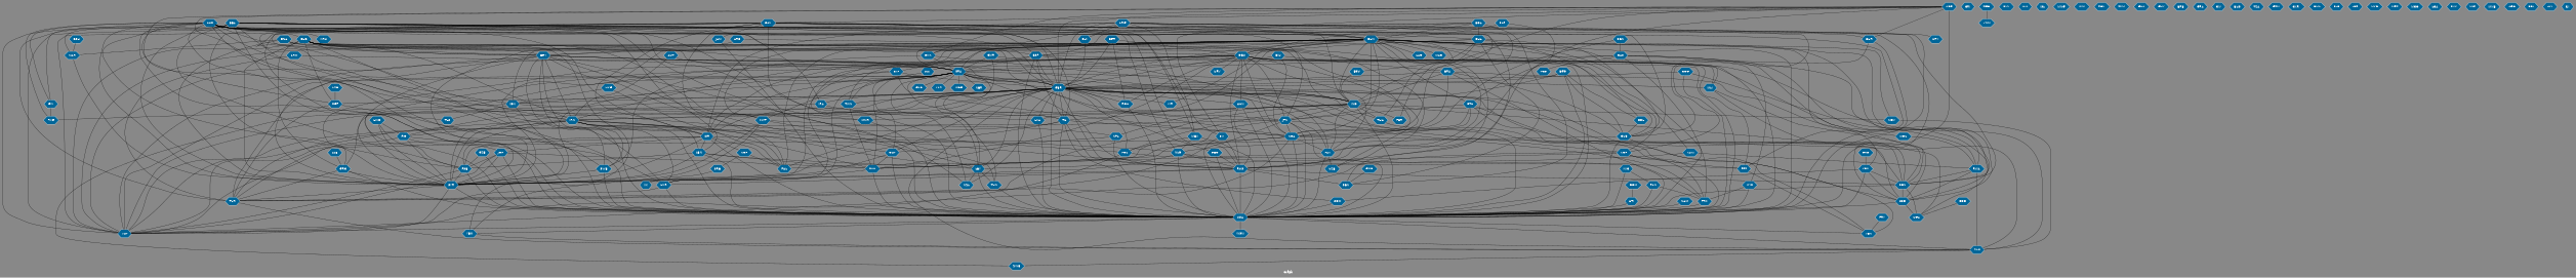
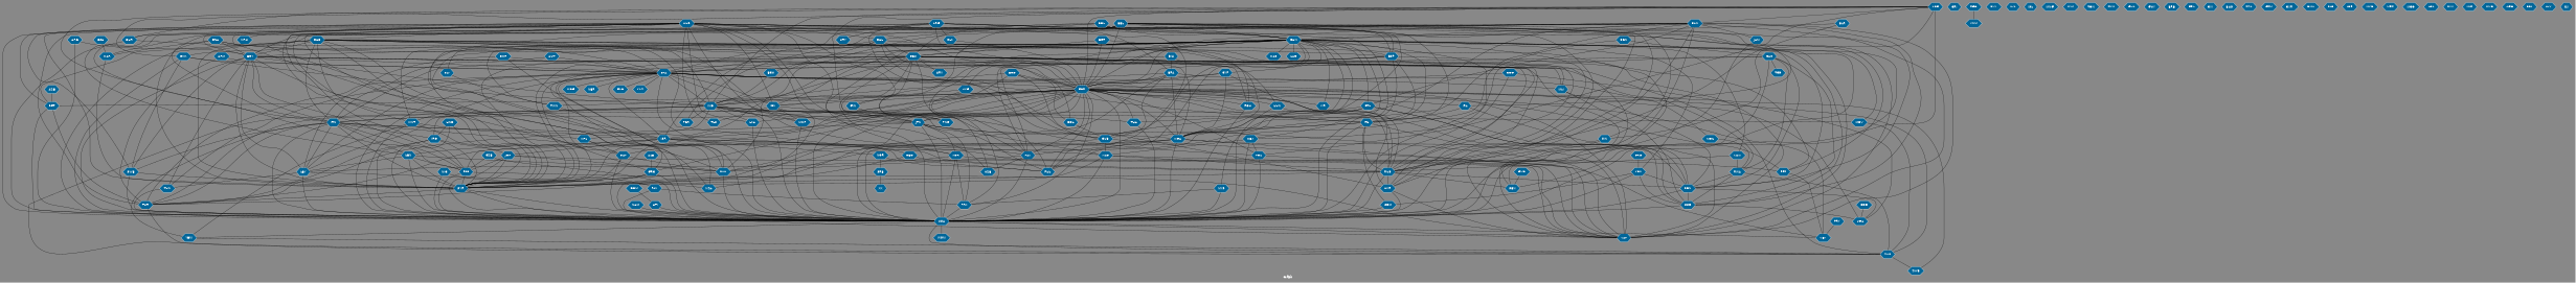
  graph {
    bgcolor="#888888"
    fontcolor=white
    fontsize=12
    label="Graph"
    node [color=white fillcolor="#006699" fontcolor=white fontname=Helvetica shape=hexagon style=filled]
    edge [arrowhead=open color=black fontcolor=white fontname=Courier fontsize=12 weight=1]
    n1 [label=AFG]
    n2 [label=USA]
    n3 [label=IND]
    n4 [label=GBR]
    n5 [label=IRN]
    n6 [label=CAN]
    n7 [label=PAK]
    n8 [label=BHR]
    n9 [label=DNK]
    n10 [label=POL]
    n11 [label=FIN]
    n12 [label=VAT]
    n13 [label=ZAF]
    n14 [label=VEN]
    n15 [label=YEM]
    n16 [label=WSM]
    n17 [label=JPN]
    n18 [label=TUR]
    n19 [label=LKA]
    n20 [label=MMR]
    n21 [label=THA]
    n22 [label=NPL]
    n23 [label=MDV]
    n24 [label=PER]
    n25 [label=ISR]
    n26 [label=SYR]
    n27 [label=RUS]
    n28 [label=NGA]
    n29 [label=HUN]
    n30 [label=GRC]
    n31 [label=ROU]
    n32 [label=PHL]
    n33 [label=SSD]
    n34 [label=SDN]
    n35 [label=LBY]
    n36 [label=QAT]
    n37 [label=IDN]
    n38 [label=NZL]
    n39 [label=SGP]
    n40 [label=PRT]
    n41 [label=UGA]
    n42 [label=IRQ]
    n43 [label=IRL]
    n44 [label=ZWE]
    n45 [label=ITA]
    n46 [label=PRK]
    n47 [label=TWN]
    n48 [label=VIR]
    n49 [label=SAU]
    n50 [label=PSE]
    n51 [label=LBN]
    n52 [label=SWE]
    n53 [label=UKR]
    n54 [label=EGY]
    n55 [label=CHN]
    n56 [label=JAM]
    n57 [label=MEX]
    n58 [label=UZB]
    n59 [label=KOR]
    n60 [label=FRA]
    n61 [label=DEU]
    n62 [label=RWA]
    n63 [label=MLI]
    n64 [label=HRV]
    n65 [label=NLD]
    n66 [label=JOR]
    n67 [label=NOR]
    n68 [label=SEN]
    n69 [label=TUN]
    n70 [label=KWT]
    n71 [label=GAB]
    n72 [label=KAZ]
    n73 [label=MDG]
    n74 [label=NER]
    n75 [label=GEO]
    n76 [label=SRB]
    n77 [label=CAF]
    n78 [label=ETH]
    n79 [label=TCD]
    n80 [label=AUS]
    n81 [label=CHE]
    n82 [label=CHL]
    n83 [label=GIN]
    n84 [label=PNG]
    n85 [label=TLS]
    n86 [label=NRU]
    n87 [label=ESP]
    n88 [label=CUB]
    n89 [label=KHM]
    n90 [label=KEN]
    n91 [label=MYS]
    n92 [label=HKG]
    n93 [label=CYP]
    n94 [label=MAC]
    n95 [label=LAO]
    n96 [label=ECU]
    n97 [label=COL]
    n98 [label=SLV]
    n99 [label=SOM]
    n100 [label=BRA]
    n101 [label=MOZ]
    n102 [label=BEL]
    n103 [label=MAR]
    n104 [label=CRI]
    n105 [label=NIC]
    n106 [label=PAN]
    n107 [label=HND]
    n108 [label=VNM]
    n109 [label=BGD]
    n110 [label=SVN]
    n111 [label=BIH]
    n112 [label=HTI]
    n113 [label=LVA]
    n114 [label=BOL]
    n115 [label=ISL]
    n116 [label=DZA]
    n117 [label=MNG]
    n118 [label=ARG]
    n119 [label=URY]
    n120 [label=FLK]
    n121 [label=AUT]
    n122 [label=CZE]
    n123 [label=BLR]
    n124 [label=BGR]
    n125 [label=ARE]
    n126 [label=GRD]
    n127 [label=CMR]
    n128 [label=COG]
    n129 [label=XK]
    n130 [label=MWI]
    n131 [label=AZE]
    n132 [label=TON]
    n133 [label=TKM]
    n134 [label=GHA]
    n135 [label=GUY]
    n136 [label=BRB]
    n137 [label=NAM]
    n138 [label=DOM]
    n139 [label=GRL]
    n140 [label=CIV]
    n141 [label=BHS]
    n142 [label=TZA]
    n143 [label=GTM]
    n144 [label=BEN]
    n145 [label="CXR "]
    n146 [label=DMA]
    n147 [label=SLE]
    n148 [label=LBR]
    n149 [label=MKD]
    n150 [label=MRT]
    n151 [label=PRY]
    n152 [label=MCO]
    n153 [label=LCA]
    n154 [label=SVK]
    n155 [label=COD]
    n156 [label=MLT]
    n157 [label=MNE]
    n158 [label=AGO]
    n159 [label=ALB]
    n160 [label=BFA]
    n161 [label=GMB]
    n162 [label=LUX]
    n163 [label=TGO]
    n164 [label=FJI]
    n165 [label=ESH]
    n166 [label=ARM]
    n1 -- n2 [weight=46]
    n1 -- n3
    n1 -- n4 [weight=8]
    n1 -- n5
    n1 -- n6 [weight=2]
    n1 -- n7 [weight=8]
    n1 -- n8
    n1 -- n9
    n1 -- n10
    n1 -- n11
    n2 -- n12 [weight=6]
    n2 -- n13
    n2 -- n14 [weight=2]
    n2 -- n15 [weight=7]
    n2 -- n16 [weight=3]
    n3 -- n2 [weight=55]
    n3 -- n5
    n3 -- n7 [weight=3]
    n3 -- n10
    n3 -- n13 [weight=2]
    n3 -- n17 [weight=5]
    n3 -- n18
    n3 -- n19 [weight=5]
    n3 -- n20
    n3 -- n21
    n3 -- n22 [weight=2]
    n3 -- n23
    n3 -- n24
    n4 -- n2 [weight=53]
    n4 -- n3 [weight=12]
    n4 -- n5 [weight=8]
    n4 -- n7 [weight=10]
    n4 -- n10 [weight=6]
    n4 -- n13
    n4 -- n14 [weight=9]
    n4 -- n17 [weight=5]
    n4 -- n19
    n4 -- n21 [weight=2]
    n4 -- n25
    n4 -- n26 [weight=34]
    n4 -- n27
    n4 -- n28 [weight=7]
    n4 -- n29 [weight=10]
    n4 -- n30
    n4 -- n31 [weight=5]
    n4 -- n32 [weight=2]
    n4 -- n33
    n4 -- n34
    n4 -- n35 [weight=18]
    n4 -- n36 [weight=2]
    n4 -- n37 [weight=4]
    n4 -- n38 [weight=9]
    n4 -- n39 [weight=2]
    n4 -- n40 [weight=3]
    n4 -- n41 [weight=5]
    n4 -- n42 [weight=2]
    n4 -- n43
    n4 -- n44
    n4 -- n45
    n4 -- n46
    n4 -- n47
    n4 -- n48 [weight=2]
    n5 -- n2 [weight=49]
    n5 -- n15 [weight=9]
    n5 -- n18 [weight=4]
    n5 -- n25 [weight=3]
    n5 -- n26 [weight=103]
    n5 -- n27 [weight=14]
    n5 -- n35
    n5 -- n42 [weight=7]
    n5 -- n49
    n5 -- n50 [weight=2]
    n5 -- n51 [weight=4]
    n5 -- n52
    n6 -- n2 [weight=15]
    n6 -- n3 [weight=2]
    n6 -- n4 [weight=3]
    n6 -- n5
    n6 -- n12 [weight=5]
    n6 -- n25 [weight=3]
    n6 -- n26 [weight=2]
    n6 -- n28
    n6 -- n32 [weight=5]
    n6 -- n33
    n6 -- n34
    n6 -- n53 [weight=2]
    n6 -- n54 [weight=5]
    n6 -- n55 [weight=2]
    n6 -- n56 [weight=5]
    n6 -- n57 [weight=3]
    n7 -- n2 [weight=5]
    n7 -- n49
    n7 -- n58
    n8 -- n2
    n8 -- n59
+   n9 -- n2
    n9 -- n3 [weight=21]
    n9 -- n52
    n9 -- n60
    n10 -- n2 [weight=3]
    n10 -- n12 [weight=2]
    n11 -- n2
    n11 -- n27
    n13 -- n44
    n15 -- n13
    n17 -- n2 [weight=31]
    n17 -- n12
    n17 -- n18
    n17 -- n28 [weight=2]
    n17 -- n32 [weight=6]
    n17 -- n46
    n17 -- n59 [weight=4]
    n18 -- n13 [weight=4]
    n19 -- n2 [weight=5]
    n20 -- n2 [weight=2]
    n21 -- n2 [weight=3]
    n22 -- n2 [weight=3]
    n22 -- n36 [weight=5]
    n23 -- n13
    n25 -- n2 [weight=24]
    n25 -- n12 [weight=2]
    n25 -- n26 [weight=6]
    n25 -- n32 [weight=3]
    n25 -- n50 [weight=100]
    n25 -- n51
    n25 -- n65 [weight=3]
    n25 -- n66 [weight=7]
    n25 -- n67 [weight=2]
    n26 -- n2 [weight=64]
    n26 -- n12
    n26 -- n18 [weight=9]
    n27 -- n2 [weight=77]
    n27 -- n26 [weight=23]
    n27 -- n34
    n27 -- n53 [weight=19]
    n27 -- n68 [weight=7]
    n28 -- n2 [weight=10]
    n28 -- n7
    n28 -- n12
    n28 -- n18
    n28 -- n34
    n28 -- n49
    n29 -- n2 [weight=2]
    n29 -- n27 [weight=5]
    n30 -- n2 [weight=2]
    n30 -- n18
    n30 -- n26 [weight=3]
    n31 -- n2 [weight=5]
    n33 -- n2 [weight=10]
    n33 -- n41 [weight=5]
    n34 -- n2 [weight=12]
    n34 -- n33 [weight=238]
    n34 -- n41 [weight=7]
    n35 -- n2 [weight=5]
    n35 -- n38 [weight=8]
    n35 -- n69 [weight=2]
    n36 -- n2
    n36 -- n26 [weight=2]
    n36 -- n49 [weight=2]
    n37 -- n20 [weight=2]
    n37 -- n26
    n37 -- n84
    n37 -- n85
    n39 -- n2
    n39 -- n18
    n40 -- n14
    n42 -- n2 [weight=39]
    n42 -- n18
    n42 -- n26 [weight=7]
    n42 -- n66 [weight=4]
    n43 -- n12 [weight=2]
    n43 -- n45 [weight=2]
    n45 -- n2 [weight=2]
    n45 -- n12 [weight=9]
    n45 -- n26 [weight=3]
    n45 -- n27
    n45 -- n28
    n45 -- n99
    n46 -- n2 [weight=16]
    n47 -- n49 [weight=3]
    n49 -- n2 [weight=3]
    n49 -- n26 [weight=4]
    n50 -- n2 [weight=4]
    n50 -- n12 [weight=2]
    n50 -- n26 [weight=8]
    n51 -- n2 [weight=2]
    n51 -- n26 [weight=17]
    n51 -- n35 [weight=2]
    n51 -- n49 [weight=3]
    n51 -- n50
    n52 -- n2 [weight=2]
    n52 -- n26 [weight=5]
    n53 -- n2 [weight=9]
    n53 -- n12
    n54 -- n2 [weight=15]
    n54 -- n3
    n54 -- n4 [weight=4]
    n54 -- n5 [weight=2]
    n54 -- n12 [weight=4]
    n54 -- n26
    n54 -- n35 [weight=16]
    n54 -- n36 [weight=5]
    n54 -- n50
    n54 -- n52
    n54 -- n53
    n54 -- n60 [weight=2]
    n54 -- n69 [weight=4]
    n55 -- n2 [weight=83]
    n55 -- n3 [weight=7]
    n55 -- n4 [weight=12]
    n55 -- n7 [weight=2]
    n55 -- n9 [weight=2]
    n55 -- n12 [weight=2]
    n55 -- n17 [weight=56]
    n55 -- n21
    n55 -- n23
    n55 -- n26 [weight=8]
    n55 -- n27 [weight=4]
    n55 -- n28 [weight=2]
    n55 -- n32 [weight=3]
    n55 -- n33 [weight=3]
    n55 -- n34 [weight=6]
    n55 -- n37
    n55 -- n38 [weight=2]
    n55 -- n45 [weight=2]
    n55 -- n46
    n55 -- n47 [weight=2]
    n55 -- n48 [weight=2]
    n55 -- n54
    n55 -- n59 [weight=4]
    n55 -- n60 [weight=12]
    n55 -- n61 [weight=4]
    n55 -- n70
    n55 -- n78 [weight=2]
    n55 -- n87
    n55 -- n88
    n55 -- n89 [weight=2]
    n55 -- n90 [weight=6]
    n55 -- n91
    n55 -- n92
    n55 -- n93
    n55 -- n94
    n55 -- n95 [weight=3]
    n56 -- n2 [weight=2]
    n57 -- n2 [weight=26]
    n57 -- n10
    n57 -- n65
    n59 -- n2 [weight=6]
    n59 -- n12
    n59 -- n35 [weight=9]
    n59 -- n46 [weight=8]
    n60 -- n2 [weight=19]
    n60 -- n3 [weight=17]
    n60 -- n4 [weight=43]
    n60 -- n12 [weight=22]
    n60 -- n17 [weight=4]
    n60 -- n18 [weight=13]
    n60 -- n25 [weight=2]
    n60 -- n26 [weight=15]
    n60 -- n27 [weight=2]
    n60 -- n35 [weight=2]
    n60 -- n36
    n60 -- n37 [weight=3]
    n60 -- n45 [weight=9]
    n60 -- n49 [weight=2]
    n60 -- n53 [weight=3]
    n60 -- n63 [weight=11]
    n60 -- n69 [weight=3]
    n60 -- n70 [weight=2]
    n60 -- n71
    n60 -- n72 [weight=5]
    n60 -- n73
    n60 -- n74
    n60 -- n75
    n61 -- n2 [weight=38]
    n61 -- n4 [weight=10]
    n61 -- n5
    n61 -- n7
    n61 -- n13
    n61 -- n17 [weight=3]
    n61 -- n25
    n61 -- n26 [weight=7]
    n61 -- n27 [weight=2]
    n61 -- n28
    n61 -- n29
    n61 -- n30
    n61 -- n31 [weight=2]
    n61 -- n49 [weight=3]
    n61 -- n53 [weight=4]
    n61 -- n58
    n61 -- n60 [weight=3]
    n61 -- n62
    n61 -- n63 [weight=2]
    n61 -- n64 [weight=6]
    n62 -- n13 [weight=10]
    n62 -- n33
    n62 -- n34
    n63 -- n33
    n63 -- n34
    n65 -- n2
    n65 -- n26
    n65 -- n27 [weight=3]
    n65 -- n40
    n66 -- n2 [weight=8]
    n66 -- n12
    n66 -- n26 [weight=4]
    n66 -- n49 [weight=2]
    n66 -- n50 [weight=2]
    n67 -- n32
    n67 -- n76
    n69 -- n2
    n70 -- n2 [weight=3]
    n70 -- n15
    n70 -- n22
    n70 -- n26 [weight=4]
    n75 -- n2 [weight=2]
    n75 -- n27
    n76 -- n129 [weight=2]
    n77 -- n2 [weight=2]
    n77 -- n33 [weight=3]
    n77 -- n34 [weight=3]
    n77 -- n60 [weight=13]
    n77 -- n62
    n77 -- n78
    n77 -- n79
    n78 -- n17 [weight=2]
    n78 -- n28
    n78 -- n33 [weight=17]
    n78 -- n34 [weight=20]
    n78 -- n49
    n80 -- n2 [weight=14]
    n80 -- n4 [weight=8]
    n80 -- n8 [weight=2]
    n80 -- n12
    n80 -- n17 [weight=3]
    n80 -- n19
    n80 -- n20
    n80 -- n26 [weight=8]
    n80 -- n32 [weight=2]
    n80 -- n37 [weight=26]
    n80 -- n38 [weight=4]
    n80 -- n39
    n80 -- n40
    n80 -- n50
    n80 -- n51
    n80 -- n52
    n80 -- n54 [weight=6]
    n80 -- n55 [weight=5]
    n80 -- n65
    n80 -- n81
    n80 -- n82
    n80 -- n83
    n80 -- n84
    n80 -- n85 [weight=10]
    n80 -- n86 [weight=4]
    n81 -- n2 [weight=8]
    n81 -- n3
    n81 -- n4 [weight=3]
    n81 -- n5 [weight=22]
    n81 -- n12 [weight=4]
    n81 -- n25
    n81 -- n26 [weight=114]
    n81 -- n27 [weight=4]
    n81 -- n30 [weight=2]
    n81 -- n39
    n81 -- n54 [weight=2]
    n81 -- n58
    n81 -- n60 [weight=2]
    n81 -- n61 [weight=3]
    n81 -- n70
    n81 -- n87
    n82 -- n24 [weight=9]
    n82 -- n61
    n82 -- n68
    n82 -- n88
    n82 -- n96
    n82 -- n97
    n82 -- n98
    n83 -- n84 [weight=4]
    n87 -- n2 [weight=3]
    n87 -- n4
    n87 -- n7 [weight=3]
    n87 -- n12
    n87 -- n40
    n87 -- n45 [weight=3]
    n87 -- n60 [weight=3]
    n88 -- n2 [weight=14]
    n88 -- n14 [weight=4]
    n88 -- n65
    n89 -- n27 [weight=3]
    n89 -- n62 [weight=2]
    n90 -- n2 [weight=4]
    n90 -- n33 [weight=2]
    n90 -- n34 [weight=3]
    n90 -- n99 [weight=8]
    n91 -- n2
    n91 -- n46
    n92 -- n32 [weight=3]
    n92 -- n37 [weight=6]
    n93 -- n4
    n93 -- n26
    n93 -- n28 [weight=2]
    n93 -- n53
    n96 -- n3
    n97 -- n88 [weight=7]
    n98 -- n47
    n99 -- n2 [weight=14]
    n100 -- n2 [weight=7]
    n100 -- n3 [weight=2]
    n100 -- n4
    n100 -- n28 [weight=3]
    n100 -- n88 [weight=5]
    n100 -- n101
    n101 -- n62
    n102 -- n2 [weight=3]
    n102 -- n4 [weight=4]
    n102 -- n11
    n102 -- n18 [weight=4]
    n102 -- n26 [weight=6]
    n102 -- n27 [weight=3]
    n102 -- n43
    n102 -- n45
    n102 -- n50
    n102 -- n53 [weight=3]
    n102 -- n55 [weight=2]
    n102 -- n68
    n102 -- n83
    n102 -- n87
    n102 -- n88
    n102 -- n103 [weight=3]
    n103 -- n26
    n105 -- n2
    n105 -- n106
    n106 -- n2
    n106 -- n46 [weight=5]
    n107 -- n2
    n107 -- n26
    n107 -- n42
    n109 -- n2 [weight=2]
    n109 -- n3
    n109 -- n4
    n109 -- n88
    n109 -- n97
    n111 -- n26
    n111 -- n28
    n111 -- n100
    n112 -- n2 [weight=4]
    n114 -- n26
    n114 -- n55
    n114 -- n61
    n114 -- n68 [weight=4]
    n114 -- n82 [weight=3]
    n114 -- n87
    n116 -- n26
    n116 -- n54
    n116 -- n60 [weight=5]
    n116 -- n63
    n116 -- n103
    n118 -- n2 [weight=4]
    n118 -- n4 [weight=4]
    n118 -- n12 [weight=2]
    n118 -- n25 [weight=2]
    n118 -- n55
    n118 -- n57
    n118 -- n60
    n118 -- n88
    n118 -- n100 [weight=3]
    n118 -- n119 [weight=2]
    n118 -- n120 [weight=3]
    n120 -- n4
    n121 -- n5
    n121 -- n60
    n122 -- n2
    n122 -- n50 [weight=46]
    n123 -- n27
    n123 -- n55
    n124 -- n4 [weight=3]
    n124 -- n31 [weight=12]
    n124 -- n61 [weight=2]
    n125 -- n2 [weight=8]
    n125 -- n54
    n126 -- n90 [weight=2]
    n127 -- n2
    n127 -- n35
    n127 -- n60
    n128 -- n2 [weight=2]
    n128 -- n4 [weight=3]
    n128 -- n41
    n131 -- n39
    n137 -- n2 [weight=2]
    n138 -- n112 [weight=2]
    n144 -- n28
    n144 -- n77 [weight=5]
    n151 -- n14
    n155 -- n41 [weight=2]
    n159 -- n30
    n161 -- n68
    n163 -- n108
    n165 -- n103
    n166 -- n18
    n166 -- n60
  }
